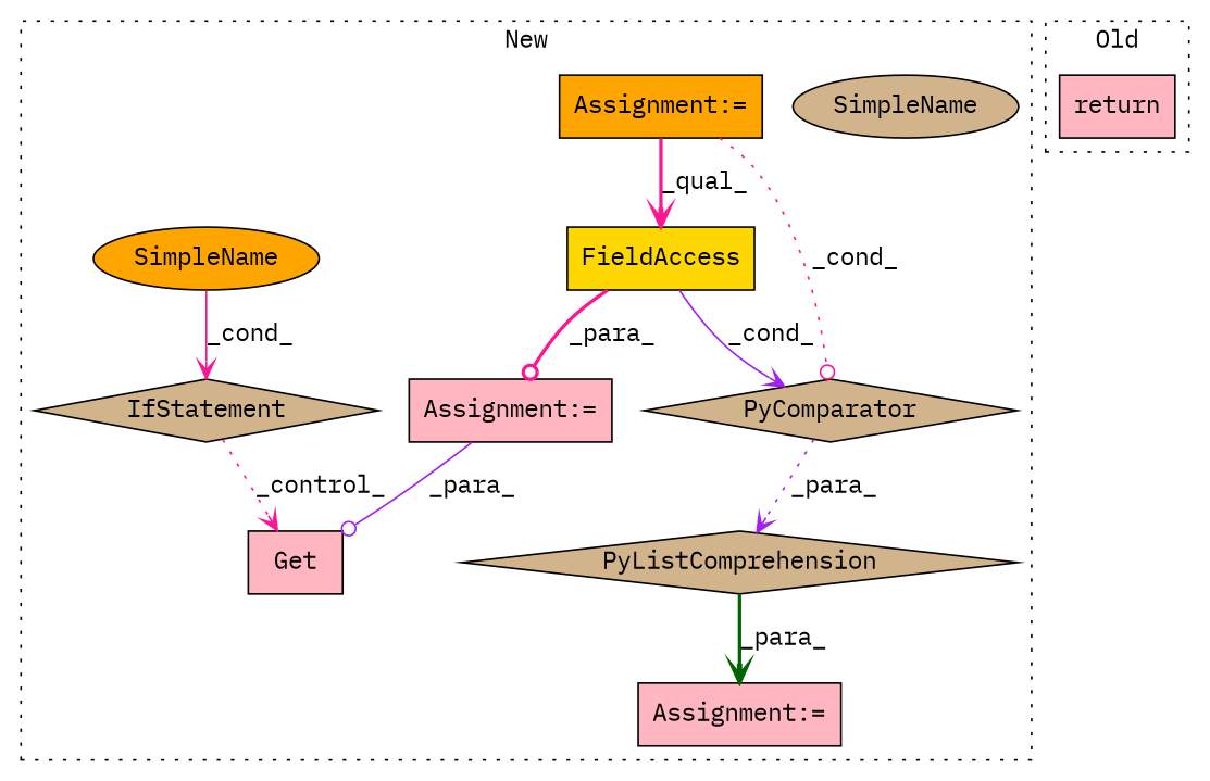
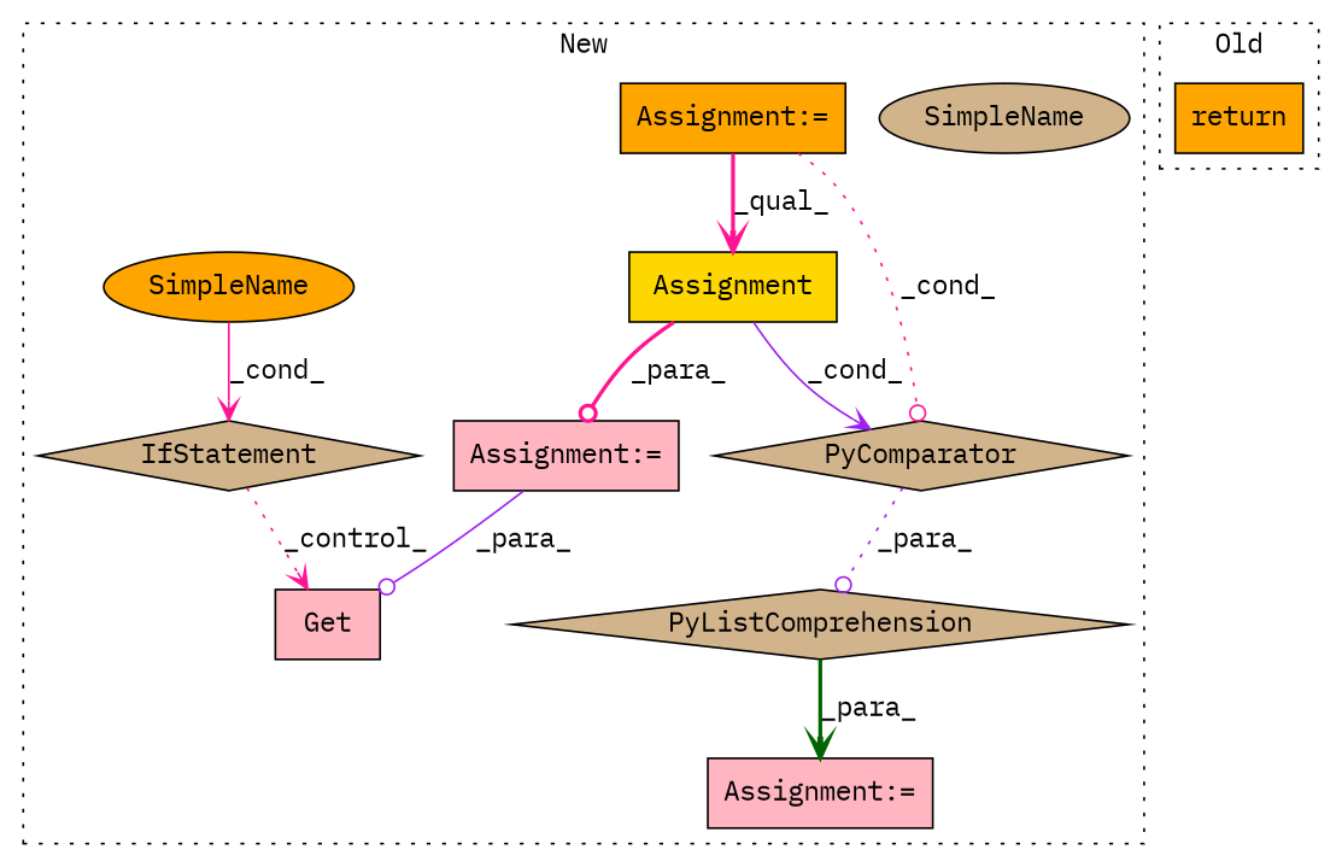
  digraph {
    fontname="IBM Plex Mono"
    node [a=7 fillcolor=lightpink fontname="IBM Plex Mono" l=46 s=11498 shape=box style=filled]
    edge [arrowhead=vee color=deeppink fontname="IBM Plex Mono" style=solid]
    n1 [a=32 l="4,1" label=Get s="11401,11439"]
    n2 [l=12 label="Assignment:=" s=11389]
    n3 [label="Assignment:="]
    n4 [a=25 fillcolor=tan label=IfStatement shape=diamond]
    n5 [a=42 fillcolor=tan l=5 label=SimpleName s=11539 shape=ellipse]
    n6 [a=113 fillcolor=tan label=PyComparator shape=diamond]
-   n7 [a=22 fillcolor=gold l=30 label=FieldAccess s=11505]
+   n7 [a=22 fillcolor=gold l=30 label=Assignment s=11505]
    n8 [a=109 fillcolor=tan l=151 label=PyListComprehension s=11401 shape=diamond]
    n9 [fillcolor=orange l=20 label="Assignment:=" s=11230]
    n10 [a=42 fillcolor=orange l=5 label=SimpleName s=11539 shape=ellipse]
-   n11 [a=41 l=7 label=return s=11569]
+   n11 [a=41 fillcolor=orange l=7 label=return s=11569]
    subgraph cluster_1 {
      label=New
      style=dotted
      n1
      n2
      n3
      n4
      n5
      n6
      n7
      n8
      n9
      n10
    }
    subgraph cluster_2 {
      label=Old
      style=dotted
      n11
    }
    n3 -> n1 [arrowhead=odot color=purple label=_para_]
    n4 -> n1 [label=_control_ style=dotted]
-   n6 -> n8 [color=purple label=_para_ style=dotted]
+   n6 -> n8 [arrowhead=odot color=purple label=_para_ style=dotted]
    n7 -> n3 [arrowhead=odot label=_para_ style=bold]
    n7 -> n6 [color=purple label=_cond_]
    n8 -> n2 [color=darkgreen label=_para_ style=bold]
    n9 -> n6 [arrowhead=odot label=_cond_ style=dotted]
    n9 -> n7 [label=_qual_ style=bold]
    n10 -> n4 [label=_cond_]
  }
